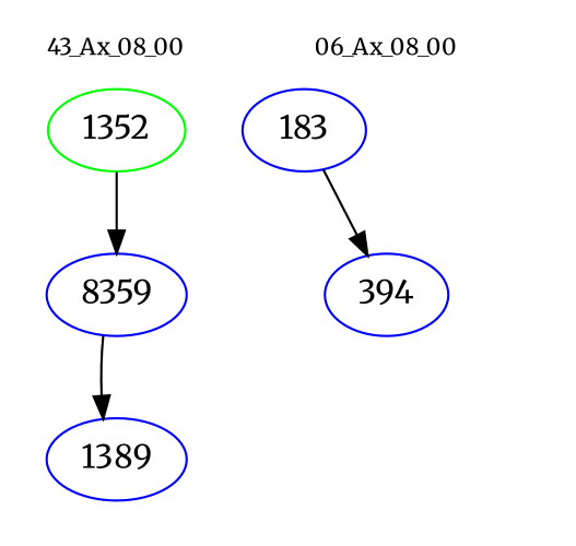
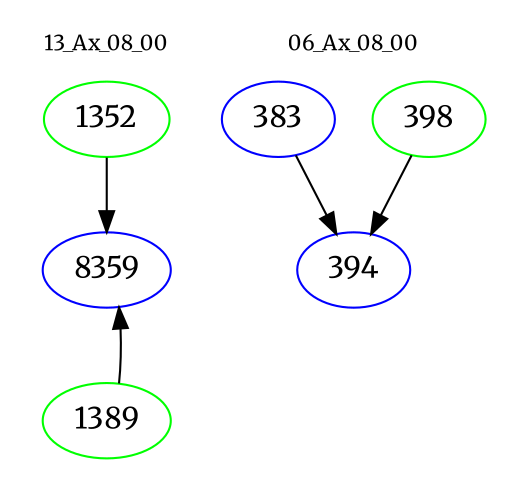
  digraph {
    fontname=Merriweather
    node [color=blue fontname=Merriweather]
    edge [color=black fontname=Merriweather]
    n1 [color=green label=1352]
    n2 [label=8359]
-   n3 [label=1389]
+   n3 [color=green label=1389]
+   n4 [color=green label=398]
    n5 [label=394]
-   n6 [label=183]
+   n6 [label=383]
    subgraph cluster_1 {
      color=white
      fontsize=10
-     label="43_Ax_08_00"
+     label="13_Ax_08_00"
      n1
      n2
      n3
    }
    subgraph cluster_2 {
      color=white
      fontsize=10
      label="06_Ax_08_00"
+     n4
      n5
      n6
    }
    n1 -> n2
-   n2 -> n3
+   n3 -> n2
+   n4 -> n5
    n6 -> n5
  }
